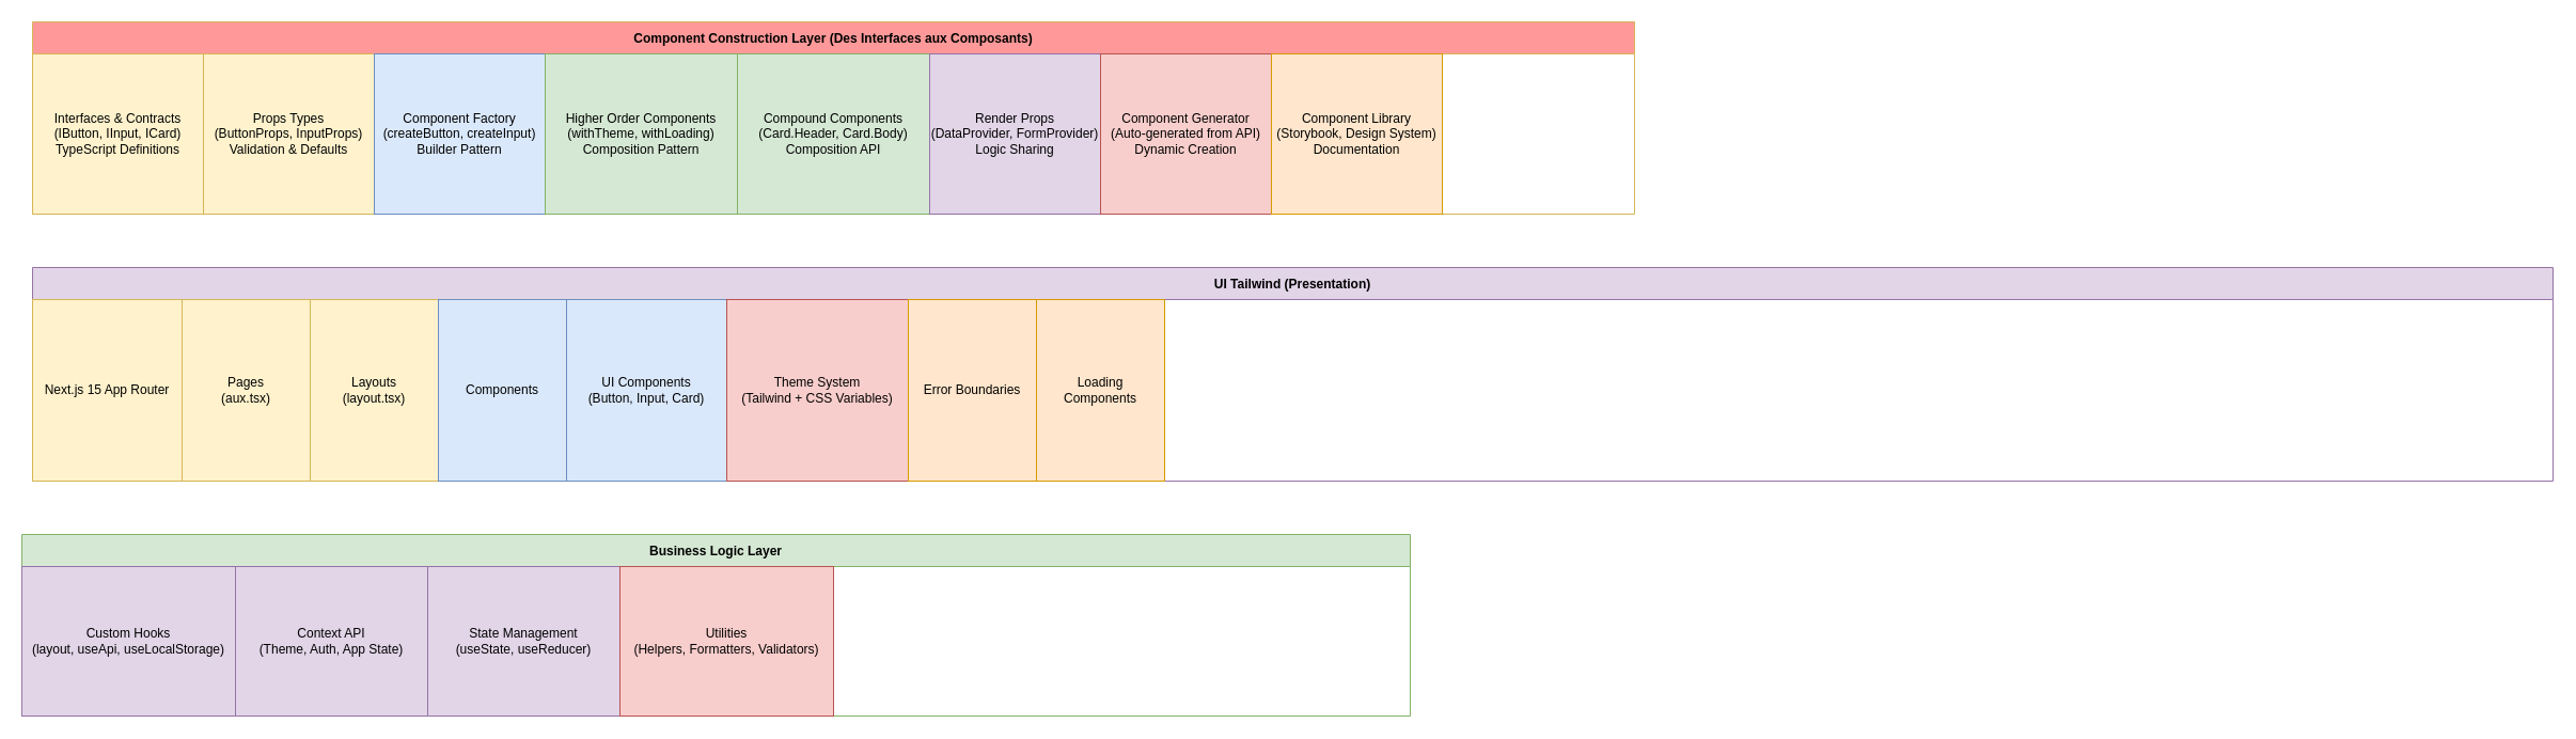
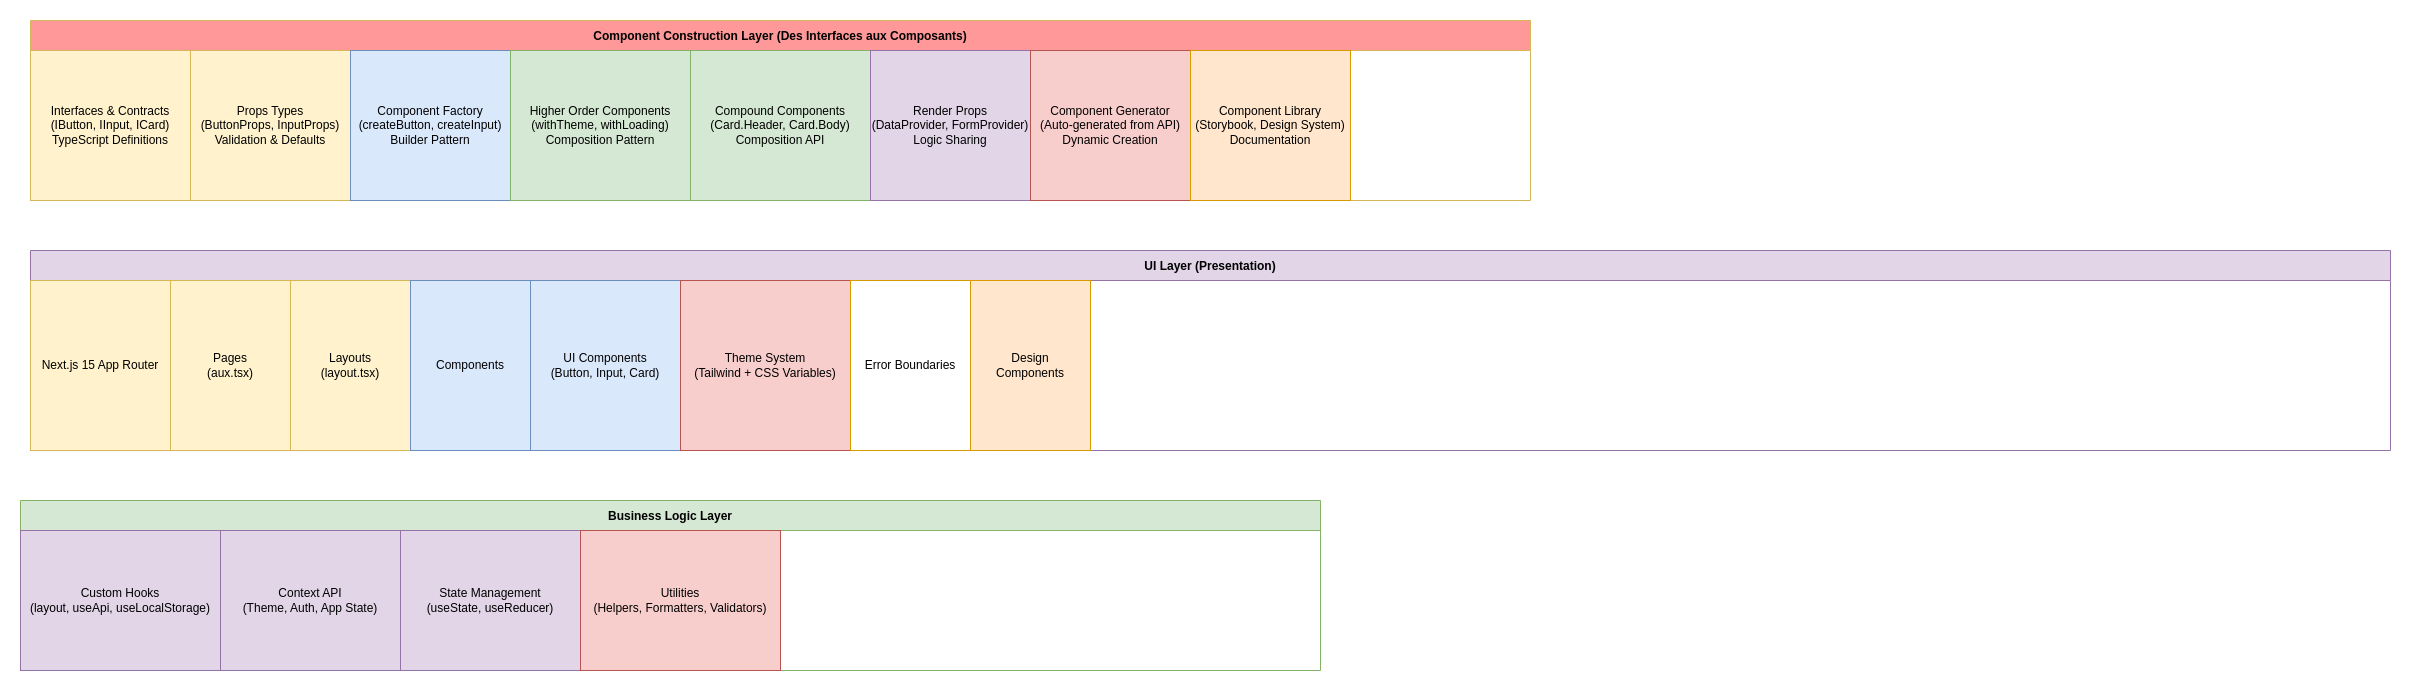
  <mxCell id="0" />
  <mxCell id="1" parent="0" />
  <mxCell id="2" value="Component Construction Layer (Des Interfaces aux Composants)" style="swimlane;fontStyle=1;childLayout=stackLayout;horizontal=1;startSize=30;fillColor=#ff9999;strokeColor=#d6b656;fontColor=#000000;" parent="1" vertex="1"><mxGeometry x="30" y="20" width="1500" height="180" as="geometry" /></mxCell>
  <mxCell id="3" value="Interfaces &amp; Contracts&#10;(IButton, IInput, ICard)&#10;TypeScript Definitions" style="whiteSpace=wrap;html=1;fillColor=#fff2cc;strokeColor=#d6b656;" parent="2" vertex="1"><mxGeometry y="30" width="160" height="150" as="geometry" /></mxCell>
  <mxCell id="4" value="Props Types&#10;(ButtonProps, InputProps)&#10;Validation &amp; Defaults" style="whiteSpace=wrap;html=1;fillColor=#fff2cc;strokeColor=#d6b656;" parent="2" vertex="1"><mxGeometry x="160" y="30" width="160" height="150" as="geometry" /></mxCell>
  <mxCell id="5" value="Component Factory&#10;(createButton, createInput)&#10;Builder Pattern" style="whiteSpace=wrap;html=1;fillColor=#dae8fc;strokeColor=#6c8ebf;" parent="2" vertex="1"><mxGeometry x="320" y="30" width="160" height="150" as="geometry" /></mxCell>
  <mxCell id="6" value="Higher Order Components&#10;(withTheme, withLoading)&#10;Composition Pattern" style="whiteSpace=wrap;html=1;fillColor=#d5e8d4;strokeColor=#82b366;" parent="2" vertex="1"><mxGeometry x="480" y="30" width="180" height="150" as="geometry" /></mxCell>
  <mxCell id="7" value="Compound Components&#10;(Card.Header, Card.Body)&#10;Composition API" style="whiteSpace=wrap;html=1;fillColor=#d5e8d4;strokeColor=#82b366;" parent="2" vertex="1"><mxGeometry x="660" y="30" width="180" height="150" as="geometry" /></mxCell>
  <mxCell id="8" value="Render Props&#10;(DataProvider, FormProvider)&#10;Logic Sharing" style="whiteSpace=wrap;html=1;fillColor=#e1d5e7;strokeColor=#9673a6;" parent="2" vertex="1"><mxGeometry x="840" y="30" width="160" height="150" as="geometry" /></mxCell>
  <mxCell id="9" value="Component Generator&#10;(Auto-generated from API)&#10;Dynamic Creation" style="whiteSpace=wrap;html=1;fillColor=#f8cecc;strokeColor=#b85450;" parent="2" vertex="1"><mxGeometry x="1000" y="30" width="160" height="150" as="geometry" /></mxCell>
  <mxCell id="10" value="Component Library&#10;(Storybook, Design System)&#10;Documentation" style="whiteSpace=wrap;html=1;fillColor=#ffe6cc;strokeColor=#d79b00;" parent="2" vertex="1"><mxGeometry x="1160" y="30" width="160" height="150" as="geometry" /></mxCell>
- <mxCell id="11" value="UI Tailwind (Presentation)" style="swimlane;fontStyle=1;childLayout=stackLayout;horizontal=1;startSize=30;fillColor=#e1d5e7;strokeColor=#9673a6;" parent="1" vertex="1"><mxGeometry x="30" y="250" width="2360" height="200" as="geometry"><mxRectangle x="50" y="280" width="160" height="30" as="alternateBounds" /></mxGeometry></mxCell>
+ <mxCell id="11" value="UI Layer (Presentation)" style="swimlane;fontStyle=1;childLayout=stackLayout;horizontal=1;startSize=30;fillColor=#e1d5e7;strokeColor=#9673a6;" parent="1" vertex="1"><mxGeometry x="30" y="250" width="2360" height="200" as="geometry"><mxRectangle x="50" y="280" width="160" height="30" as="alternateBounds" /></mxGeometry></mxCell>
  <mxCell id="12" value="Next.js 15 App Router" style="whiteSpace=wrap;html=1;fillColor=#fff2cc;strokeColor=#d6b656;" parent="11" vertex="1"><mxGeometry y="30" width="140" height="170" as="geometry" /></mxCell>
  <mxCell id="13" value="Pages&#10;(aux.tsx)" style="whiteSpace=wrap;html=1;fillColor=#fff2cc;strokeColor=#d6b656;" parent="11" vertex="1"><mxGeometry x="140" y="30" width="120" height="170" as="geometry" /></mxCell>
  <mxCell id="14" value="Layouts&#10;(layout.tsx)" style="whiteSpace=wrap;html=1;fillColor=#fff2cc;strokeColor=#d6b656;" parent="11" vertex="1"><mxGeometry x="260" y="30" width="120" height="170" as="geometry" /></mxCell>
  <mxCell id="15" value="Components" style="whiteSpace=wrap;html=1;fillColor=#dae8fc;strokeColor=#6c8ebf;" parent="11" vertex="1"><mxGeometry x="380" y="30" width="120" height="170" as="geometry" /></mxCell>
  <mxCell id="16" value="UI Components&#10;(Button, Input, Card)" style="whiteSpace=wrap;html=1;fillColor=#dae8fc;strokeColor=#6c8ebf;" parent="11" vertex="1"><mxGeometry x="500" y="30" width="150" height="170" as="geometry" /></mxCell>
  <mxCell id="17" value="Theme System&#10;(Tailwind + CSS Variables)" style="whiteSpace=wrap;html=1;fillColor=#f8cecc;strokeColor=#b85450;" parent="11" vertex="1"><mxGeometry x="650" y="30" width="170" height="170" as="geometry" /></mxCell>
- <mxCell id="18" value="Error Boundaries" style="whiteSpace=wrap;html=1;fillColor=#ffe6cc;strokeColor=#d79b00;" parent="11" vertex="1"><mxGeometry x="820" y="30" width="120" height="170" as="geometry" /></mxCell>
- <mxCell id="19" value="Loading&#10;Components" style="whiteSpace=wrap;html=1;fillColor=#ffe6cc;strokeColor=#d79b00;" parent="11" vertex="1"><mxGeometry x="940" y="30" width="120" height="170" as="geometry" /></mxCell>
+ <mxCell id="18" value="Error Boundaries" style="whiteSpace=wrap;html=1;fillColor=#ffffff;strokeColor=#d79b00;" parent="11" vertex="1"><mxGeometry x="820" y="30" width="120" height="170" as="geometry" /></mxCell>
+ <mxCell id="19" value="Design&#10;Components" style="whiteSpace=wrap;html=1;fillColor=#ffe6cc;strokeColor=#d79b00;" parent="11" vertex="1"><mxGeometry x="940" y="30" width="120" height="170" as="geometry" /></mxCell>
  <mxCell id="20" value="Business Logic Layer" style="swimlane;fontStyle=1;childLayout=stackLayout;horizontal=1;startSize=30;fillColor=#d5e8d4;strokeColor=#82b366;" parent="1" vertex="1"><mxGeometry x="20" y="500" width="1300" height="170" as="geometry" /></mxCell>
  <mxCell id="21" value="Custom Hooks&#10;(layout, useApi, useLocalStorage)" style="whiteSpace=wrap;html=1;fillColor=#e1d5e7;strokeColor=#9673a6;" parent="20" vertex="1"><mxGeometry y="30" width="200" height="140" as="geometry" /></mxCell>
  <mxCell id="22" value="Context API&#10;(Theme, Auth, App State)" style="whiteSpace=wrap;html=1;fillColor=#e1d5e7;strokeColor=#9673a6;" parent="20" vertex="1"><mxGeometry x="200" y="30" width="180" height="140" as="geometry" /></mxCell>
  <mxCell id="23" value="State Management&#10;(useState, useReducer)" style="whiteSpace=wrap;html=1;fillColor=#e1d5e7;strokeColor=#9673a6;" parent="20" vertex="1"><mxGeometry x="380" y="30" width="180" height="140" as="geometry" /></mxCell>
  <mxCell id="24" value="Utilities&#10;(Helpers, Formatters, Validators)" style="whiteSpace=wrap;html=1;fillColor=#f8cecc;strokeColor=#b85450;" parent="20" vertex="1"><mxGeometry x="560" y="30" width="200" height="140" as="geometry" /></mxCell>
